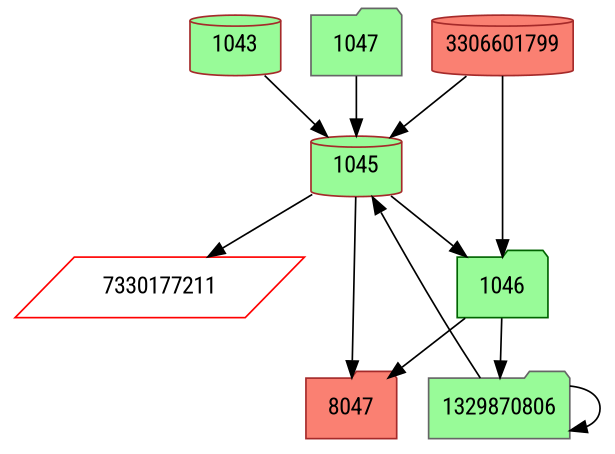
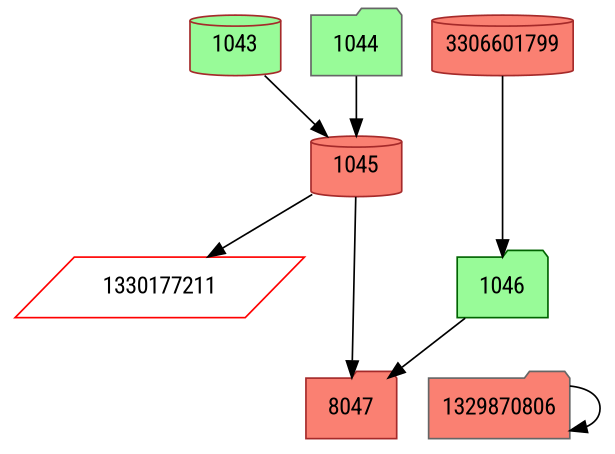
  digraph {
    fontname="Roboto Condensed"
    node [color=brown fillcolor=palegreen fontname="Roboto Condensed" shape=folder style=filled]
    edge [fontname="Roboto Condensed"]
    3306601799 [fillcolor=salmon shape=cylinder]
-   1045 [shape=cylinder]
+   1045 [fillcolor=salmon shape=cylinder]
    1046 [color=darkgreen]
    n4 [fillcolor=salmon label=8047]
-   1330177211 [color=red fillcolor=white shape=parallelogram label=7330177211]
-   1329870806 [color=gray40]
+   1330177211 [color=red fillcolor=white shape=parallelogram]
+   1329870806 [color=gray40 fillcolor=salmon]
    1043 [shape=cylinder]
-   1044 [color=gray40 label=1047]
-   3306601799 -> 1045
+   1044 [color=gray40]
    3306601799 -> 1046
-   1045 -> 1046
    1045 -> n4
    1045 -> 1330177211
    1046 -> n4
-   1046 -> 1329870806
-   1329870806 -> 1045
    1329870806 -> 1329870806
    1043 -> 1045
    1044 -> 1045
  }
